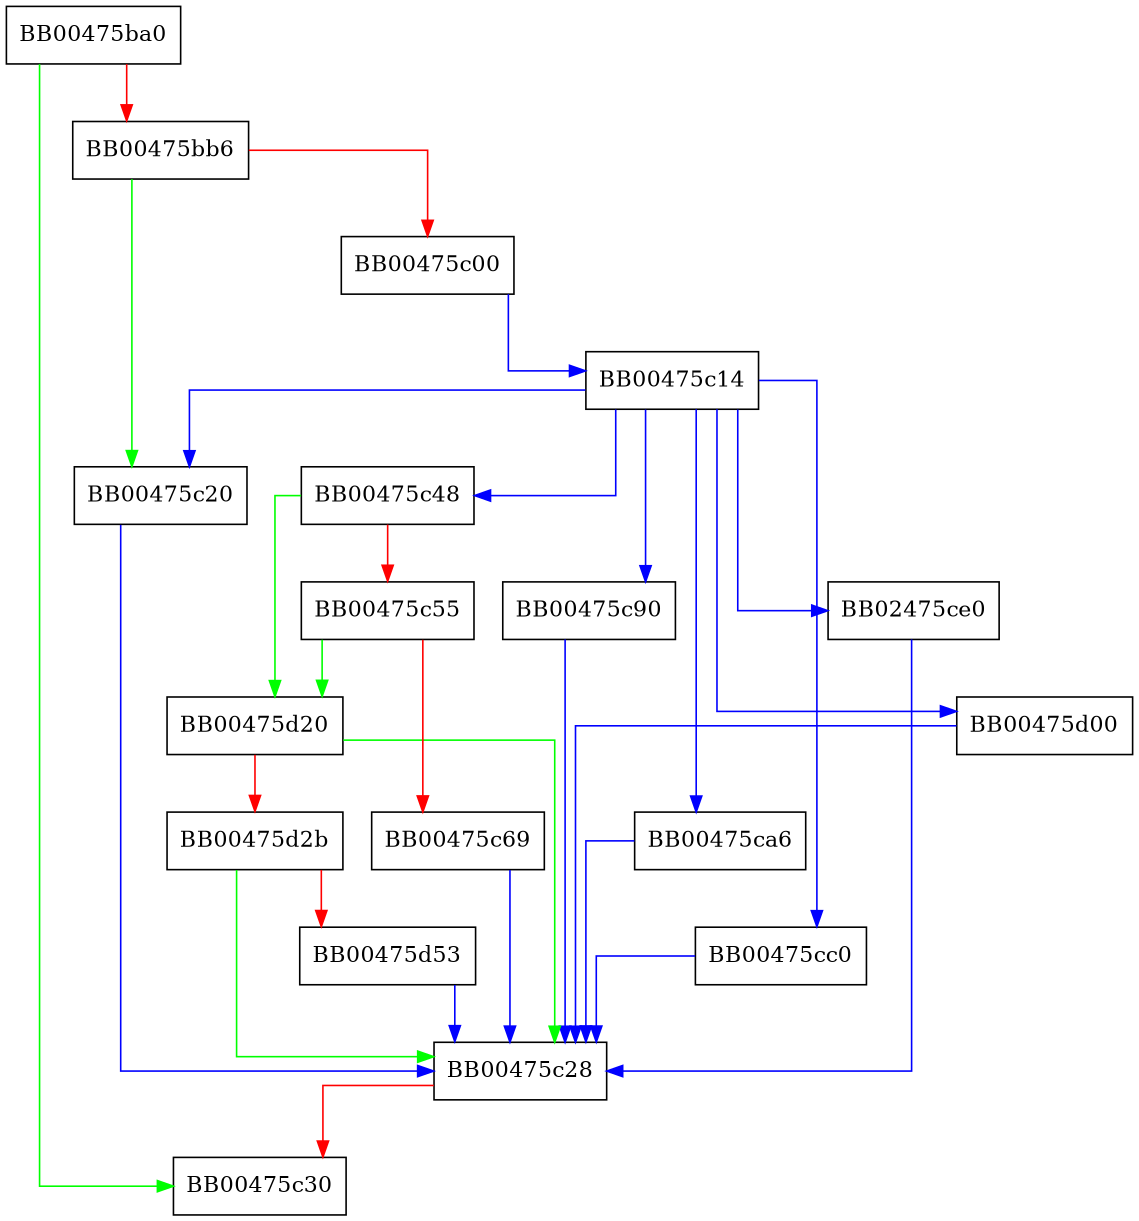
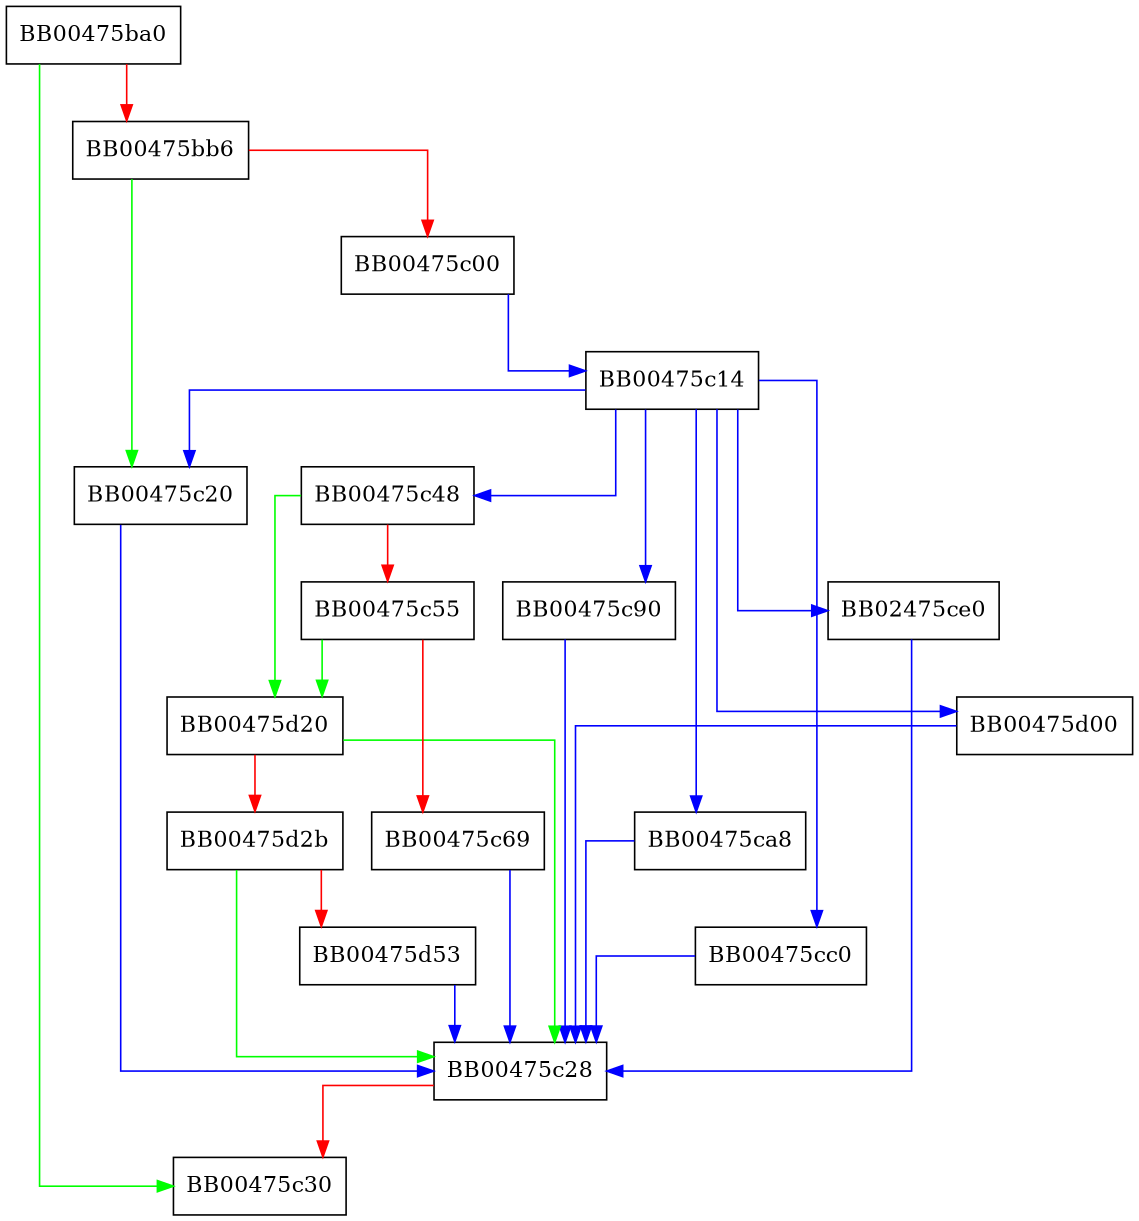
  digraph {
    splines=ortho
    node [shape=box]
    edge [color=blue]
    BB00475ba0
    BB00475c30
    BB00475bb6
    BB00475c20
    BB00475c00
    BB00475c28
    BB00475c14
    BB00475c48
    BB00475c90
-   BB00475ca8 [label=BB00475ca6]
+   BB00475ca8
    BB00475cc0
    n12 [label=BB02475ce0]
    BB00475d00
    BB00475d20
    BB00475c55
    BB00475d2b
    BB00475c69
    BB00475d53
    BB00475ba0 -> BB00475c30 [color=green]
    BB00475ba0 -> BB00475bb6 [color=red]
    BB00475bb6 -> BB00475c20 [color=green]
    BB00475bb6 -> BB00475c00 [color=red]
    BB00475c20 -> BB00475c28
    BB00475c00 -> BB00475c14
    BB00475c28 -> BB00475c30 [color=red]
    BB00475c14 -> BB00475c20
    BB00475c14 -> BB00475c48
    BB00475c14 -> BB00475c90
    BB00475c14 -> BB00475ca8
    BB00475c14 -> BB00475cc0
    BB00475c14 -> n12
    BB00475c14 -> BB00475d00
    BB00475c48 -> BB00475d20 [color=green]
    BB00475c48 -> BB00475c55 [color=red]
    BB00475c90 -> BB00475c28
    BB00475ca8 -> BB00475c28
    BB00475cc0 -> BB00475c28
    n12 -> BB00475c28
    BB00475d00 -> BB00475c28
    BB00475d20 -> BB00475c28 [color=green]
    BB00475d20 -> BB00475d2b [color=red]
    BB00475c55 -> BB00475d20 [color=green]
    BB00475c55 -> BB00475c69 [color=red]
    BB00475d2b -> BB00475c28 [color=green]
    BB00475d2b -> BB00475d53 [color=red]
    BB00475c69 -> BB00475c28
    BB00475d53 -> BB00475c28
  }
